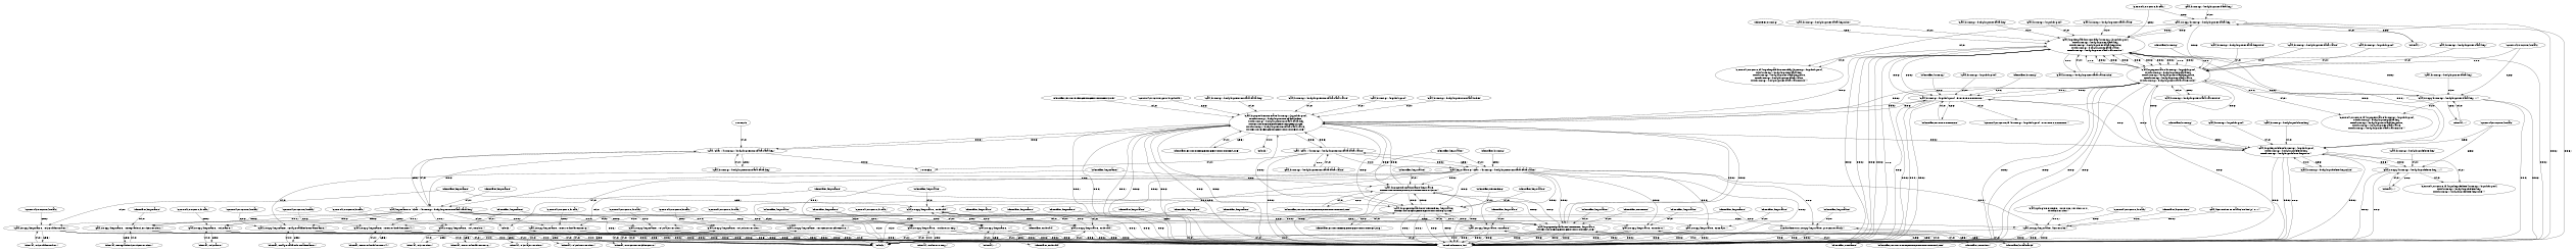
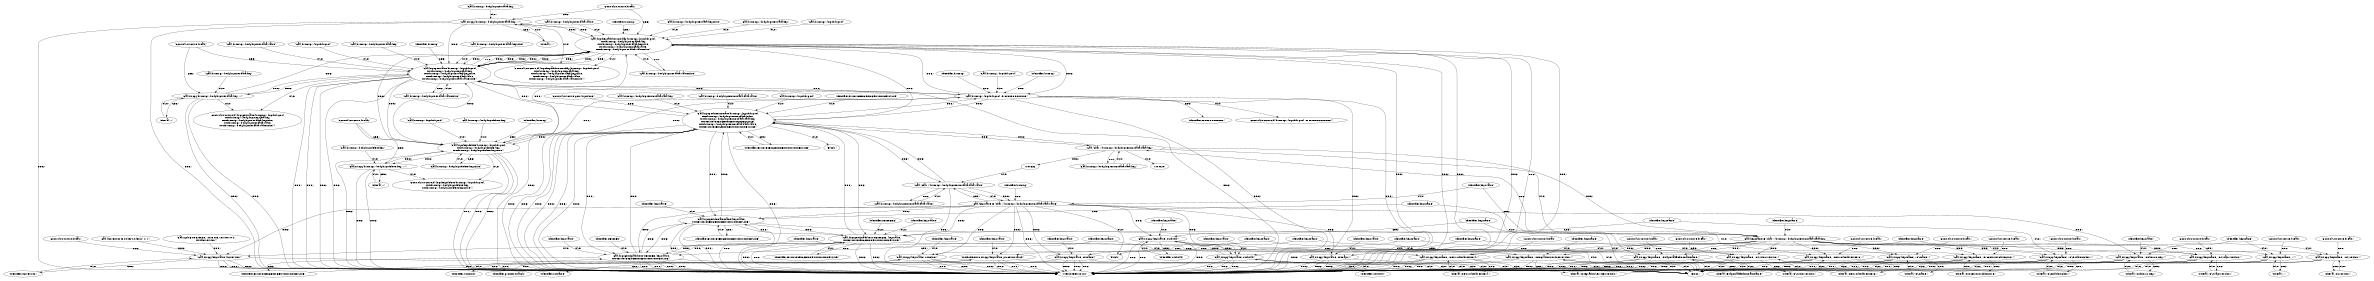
  digraph {
    n1 [label="(Call,strcpy(hv_msg->body.kvp_set.data.key, \"\"))"]
    n2 [label="(Call,kvp_key_add_or_modify(hv_msg->kvp_hdr.pool,\n\t\t\t\t\thv_msg->body.kvp_set.data.key,\n\t\t\t\t\thv_msg->body.kvp_set.data.key_size,\n\t\t\t\t\thv_msg->body.kvp_set.data.value,\n\t\t\t\t\thv_msg->body.kvp_set.data.value_size))"]
    n3 [label="(Call,kvp_get_value(hv_msg->kvp_hdr.pool,\n\t\t\t\t\thv_msg->body.kvp_set.data.key,\n\t\t\t\t\thv_msg->body.kvp_set.data.key_size,\n\t\t\t\t\thv_msg->body.kvp_set.data.value,\n\t\t\t\t\thv_msg->body.kvp_set.data.value_size))"]
    n4 [label="(MethodReturn,int)"]
    n5 [label="(Literal,\"\")"]
    n6 [label="(ControlStructure,if (kvp_key_add_or_modify(hv_msg->kvp_hdr.pool,\n\t\t\t\t\thv_msg->body.kvp_set.data.key,\n\t\t\t\t\thv_msg->body.kvp_set.data.key_size,\n\t\t\t\t\thv_msg->body.kvp_set.data.value,\n\t\t\t\t\thv_msg->body.kvp_set.data.value_size)))"]
    n7 [label="(Call,hv_msg->kvp_hdr.pool != KVP_POOL_AUTO)"]
    n8 [label="(Call,kvp_key_delete(hv_msg->kvp_hdr.pool,\n\t\t\t\t\thv_msg->body.kvp_delete.key,\n\t\t\t\t\thv_msg->body.kvp_delete.key_size))"]
    n9 [label="(Call,hv_msg->body.kvp_set.data.value_size)"]
    n10 [label="(Call,strcpy(hv_msg->body.kvp_set.data.key, \"\"))"]
    n11 [label="(ControlStructure,if (kvp_get_value(hv_msg->kvp_hdr.pool,\n\t\t\t\t\thv_msg->body.kvp_set.data.key,\n\t\t\t\t\thv_msg->body.kvp_set.data.key_size,\n\t\t\t\t\thv_msg->body.kvp_set.data.value,\n\t\t\t\t\thv_msg->body.kvp_set.data.value_size)))"]
    n12 [label="(Call,hv_msg->body.kvp_set.data.value_size)"]
    n13 [label="(Call,kvp_pool_enumerate(hv_msg->kvp_hdr.pool,\n\t\t\t\t\thv_msg->body.kvp_enum_data.index,\n\t\t\t\t\thv_msg->body.kvp_enum_data.data.key,\n\t\t\t\t\tHV_KVP_EXCHANGE_MAX_KEY_SIZE,\n\t\t\t\t\thv_msg->body.kvp_enum_data.data.value,\n\t\t\t\t\tHV_KVP_EXCHANGE_MAX_VALUE_SIZE))"]
    n14 [label="(Identifier,KVP_POOL_AUTO)"]
    n15 [label="(ControlStructure,if (hv_msg->kvp_hdr.pool != KVP_POOL_AUTO))"]
    n16 [label="(Call,strcpy(hv_msg->body.kvp_delete.key, \"\"))"]
    n17 [label="(Call,hv_msg->body.kvp_delete.key_size)"]
    n18 [label="(ControlStructure,if (kvp_key_delete(hv_msg->kvp_hdr.pool,\n\t\t\t\t\thv_msg->body.kvp_delete.key,\n\t\t\t\t\thv_msg->body.kvp_delete.key_size)))"]
    n19 [label="(Call,(char *)hv_msg->body.kvp_enum_data.data.key)"]
    n20 [label="(Call,(char *)hv_msg->body.kvp_enum_data.data.value)"]
    n21 [label="(Call,kvp_get_ip_address(AF_INET6, key_value,\n\t\t\t\t\tHV_KVP_EXCHANGE_MAX_VALUE_SIZE))"]
    n22 [label="(Call,kvp_get_ip_address(AF_INET, key_value,\n\t\t\t\t\tHV_KVP_EXCHANGE_MAX_VALUE_SIZE))"]
    n23 [label="(Call,kvp_get_domain_name(key_value,\n\t\t\t\t\tHV_KVP_EXCHANGE_MAX_VALUE_SIZE))"]
    n24 [label="(Identifier,HV_KVP_EXCHANGE_MAX_VALUE_SIZE)"]
    n25 [label="(Block,)"]
    n26 [label="(Literal,\"\")"]
    n27 [label="(Call,key_name = (char *)hv_msg->body.kvp_enum_data.data.key)"]
    n28 [label="(Call,hv_msg->body.kvp_enum_data.data.key)"]
    1000632
    n30 [label="(Call,key_value = (char *)hv_msg->body.kvp_enum_data.data.value)"]
    n31 [label="(Call,hv_msg->body.kvp_enum_data.data.value)"]
    n32 [label="(Block,)"]
    n33 [label="(Identifier,HV_KVP_EXCHANGE_MAX_VALUE_SIZE)"]
    n34 [label="(Identifier,HV_KVP_EXCHANGE_MAX_VALUE_SIZE)"]
    n35 [label="(Identifier,HV_KVP_EXCHANGE_MAX_VALUE_SIZE)"]
    n36 [label="(Block,)"]
    n37 [label="(Call,strcpy(key_name, \"FullyQualifiedDomainName\"))"]
    n38 [label="(Call,strcpy(key_name, \"IntegrationServicesVersion\"))"]
    n39 [label="(Call,strcpy(key_name, \"NetworkAddressIPv4\"))"]
    n40 [label="(Call,strcpy(key_name, \"NetworkAddressIPv6\"))"]
    n41 [label="(Call,strcpy(key_name, \"OSBuildNumber\"))"]
    n42 [label="(Call,strcpy(key_name, \"OSName\"))"]
    n43 [label="(Call,strcpy(key_name, \"OSMajorVersion\"))"]
    n44 [label="(Call,strcpy(key_name, \"OSMinorVersion\"))"]
    n45 [label="(Call,strcpy(key_name, \"OSVersion\"))"]
    n46 [label="(Call,strcpy(key_name, \"ProcessorArchitecture\"))"]
    n47 [label="(Call,strcpy(key_name, \"\"))"]
    n48 [label="(Call,strcpy(key_value, lic_version))"]
    n49 [label="(Call,strcpy(key_value, os_build))"]
    n50 [label="(Call,strcpy(key_value, os_build))"]
    n51 [label="(Call,strcpy(key_value, os_name))"]
    n52 [label="(Call,strcpy(key_value, os_major))"]
    n53 [label="(Call,strcpy(key_value, os_minor))"]
    n54 [label="(MethodReturn,strcpy(key_value, processor_arch))"]
    n55 [label="(Call,strcpy(key_value, \"Unknown Key\"))"]
    n56 [label="(Identifier,lic_version)"]
    n57 [label="(Identifier,os_build)"]
    n58 [label="(Identifier,os_build)"]
    n59 [label="(Identifier,os_name)"]
    n60 [label="(Identifier,os_minor)"]
-   n61 [label="(Identifier,break_arch)"]
+   n61 [label="(Identifier,processor_arch)"]
    n62 [label="(Literal,\"Unknown Key\")"]
    n63 [label="(Literal,\"\")"]
    n64 [label="(Literal,\"FullyQualifiedDomainName\")"]
    n65 [label="(Literal,\"IntegrationServicesVersion\")"]
    n66 [label="(Literal,\"NetworkAddressIPv4\")"]
    n67 [label="(Literal,\"NetworkAddressIPv6\")"]
    n68 [label="(Literal,\"OSBuildNumber\")"]
    n69 [label="(Literal,\"OSName\")"]
    n70 [label="(Literal,\"OSMajorVersion\")"]
    n71 [label="(Literal,\"OSMinorVersion\")"]
    n72 [label="(Literal,\"OSVersion\")"]
    n73 [label="(Literal,\"ProcessorArchitecture\")"]
    n74 [label="(Literal,\"\")"]
    n75 [label="(Call,hv_msg->body.kvp_set.data.key_size)"]
-   n76 [label="(Call,hv_msg->body.kvp_enum_data.index)"]
    n77 [label="(Identifier,key_value)"]
    n78 [label="(Identifier,HV_KVP_EXCHANGE_MAX_KEY_SIZE)"]
    n79 [label="(ControlStructure,break;)"]
    n80 [label="(Identifier,hv_msg)"]
-   n81 [label="(ControlStructure,goto kvp_build;)"]
+   n81 [label="(ControlStructure,goto kvp_done;)"]
    n82 [label="(Identifier,key_value)"]
    n83 [label="(Identifier,hv_msg)"]
    n84 [label="(Identifier,key_name)"]
    n85 [label="(Identifier,AF_INET6)"]
    n86 [label="(ControlStructure,break;)"]
    n87 [label="(Call,hv_msg->body.kvp_enum_data.data.key)"]
    n88 [label="(ControlStructure,break;)"]
    n89 [label="(Identifier,key_name)"]
    n90 [label="(Call,hv_msg->body.kvp_set.data.value)"]
    n91 [label="(Identifier,key_value)"]
    n92 [label="(Identifier,hv_msg)"]
    n93 [label="(ControlStructure,break;)"]
-   n94 [label="(Call,lic_version = malloc(strlen(p) + 1))"]
+   n94 [label="(Call,lic_version = strlen(strlen(p) + 1))"]
    n95 [label="(ControlStructure,break;)"]
    n96 [label="(Identifier,key_name)"]
    n97 [label="(Identifier,key_name)"]
    n98 [label="(ControlStructure,break;)"]
    n99 [label="(ControlStructure,break;)"]
    n100 [label="(Call,syslog(LOG_INFO, \"KVP LIC Version: %s\",\n\t\t\t\t\tlic_version))"]
    n101 [label="(Call,hv_msg->kvp_hdr.pool)"]
    n102 [label="(Identifier,key_value)"]
    n103 [label="(Identifier,hv_msg)"]
    n104 [label="(Call,hv_msg->body.kvp_set.data.key_size)"]
    n105 [label="(Identifier,key_value)"]
    n106 [label="(Identifier,key_name)"]
    n107 [label="(Identifier,key_name)"]
    n108 [label="(Identifier,key_name)"]
    n109 [label="(ControlStructure,break;)"]
    n110 [label="(Identifier,key_value)"]
    n111 [label="(Identifier,AF_INET)"]
    n112 [label="(Call,hv_msg->body.kvp_set.data.key)"]
    n113 [label="(Identifier,key_name)"]
    n114 [label="(Call,hv_msg->kvp_hdr.pool)"]
    n115 [label="(Identifier,key_value)"]
    n116 [label="(Call,hv_msg->body.kvp_enum_data.data.value)"]
    n117 [label="(ControlStructure,break;)"]
    n118 [label="(Call,hv_msg->body.kvp_set.data.key)"]
    n119 [label="(Call,hv_msg->kvp_hdr.pool)"]
    n120 [label="(Identifier,key_value)"]
    n121 [label="(Call,hv_msg->kvp_hdr.pool)"]
    n122 [label="(Identifier,key_name)"]
    n123 [label="(Call,hv_msg->kvp_hdr.pool)"]
    n124 [label="(Call,hv_msg->body.kvp_set.data.key)"]
    n125 [label="(Call,hv_msg->body.kvp_set.data.key)"]
    n126 [label="(ControlStructure,break;)"]
    n127 [label="(Identifier,hv_msg)"]
    n128 [label="(ControlStructure,break;)"]
    n129 [label="(Identifier,key_value)"]
    n130 [label="(ControlStructure,break;)"]
    n131 [label="(Identifier,hv_msg)"]
    n132 [label="(Call,hv_msg->body.kvp_delete.key)"]
    n133 [label="(Call,hv_msg->body.kvp_delete.key)"]
    n134 [label="(Identifier,key_value)"]
    n135 [label="(Call,hv_msg->body.kvp_set.data.value)"]
    n136 [label="(Identifier,key_name)"]
    n137 [label="(Identifier,key_name)"]
    n138 [label="(Identifier,key_value)"]
    n139 [label="(Identifier,key_name)"]
    n140 [label="(ControlStructure,break;)"]
    n141 [label="(ControlStructure,break;)"]
    n142 [label="(Identifier,key_value)"]
    1000619
    n1 -> n2 [label="DDG: "]
    n1 -> n3 [label="DDG: "]
    n1 -> n4 [label="DDG: "]
    n1 -> n4 [label="DDG: "]
    n1 -> n5 [label="CFG: "]
    n1 -> n6 [label="AST: "]
    n2 -> n1 [label="DDG: "]
    n2 -> n3 [label="DDG: "]
    n2 -> n3 [label="DDG: "]
    n2 -> n3 [label="DDG: "]
    n2 -> n3 [label="DDG: "]
    n2 -> n3 [label="DDG: "]
    n2 -> n4 [label="DDG: "]
    n2 -> n4 [label="DDG: "]
    n2 -> n4 [label="DDG: "]
    n2 -> n4 [label="DDG: "]
    n2 -> n4 [label="DDG: "]
    n2 -> n4 [label="DDG: "]
    n2 -> n6 [label="AST: "]
    n2 -> n7 [label="DDG: "]
    n2 -> n8 [label="DDG: "]
    n2 -> n9 [label="CFG: "]
    n3 -> n2 [label="DDG: "]
    n3 -> n2 [label="DDG: "]
    n3 -> n2 [label="DDG: "]
    n3 -> n2 [label="DDG: "]
    n3 -> n2 [label="DDG: "]
    n3 -> n4 [label="DDG: "]
    n3 -> n4 [label="DDG: "]
    n3 -> n4 [label="DDG: "]
    n3 -> n4 [label="DDG: "]
    n3 -> n4 [label="DDG: "]
    n3 -> n4 [label="DDG: "]
    n3 -> n7 [label="DDG: "]
    n3 -> n8 [label="DDG: "]
    n3 -> n10 [label="DDG: "]
    n3 -> n11 [label="AST: "]
    n3 -> n12 [label="CFG: "]
    n5 -> n1 [label="AST: "]
    n7 -> n2 [label="DDG: "]
    n7 -> n3 [label="DDG: "]
    n7 -> n4 [label="DDG: "]
    n7 -> n4 [label="DDG: "]
    n7 -> n4 [label="DDG: "]
    n7 -> n8 [label="DDG: "]
    n7 -> n13 [label="DDG: "]
    n7 -> n14 [label="CFG: "]
    n7 -> n15 [label="AST: "]
    n8 -> n2 [label="DDG: "]
    n8 -> n3 [label="DDG: "]
    n8 -> n4 [label="DDG: "]
    n8 -> n4 [label="DDG: "]
    n8 -> n4 [label="DDG: "]
    n8 -> n4 [label="DDG: "]
    n8 -> n7 [label="DDG: "]
    n8 -> n16 [label="DDG: "]
    n8 -> n17 [label="CFG: "]
    n8 -> n18 [label="AST: "]
    n9 -> n2 [label="AST: "]
    n10 -> n2 [label="DDG: "]
    n10 -> n3 [label="DDG: "]
    n10 -> n4 [label="DDG: "]
    n10 -> n4 [label="DDG: "]
    n10 -> n11 [label="AST: "]
    n10 -> n63 [label="CFG: "]
    n12 -> n3 [label="AST: "]
    n13 -> n2 [label="DDG: "]
    n13 -> n3 [label="DDG: "]
    n13 -> n4 [label="DDG: "]
    n13 -> n4 [label="DDG: "]
    n13 -> n4 [label="DDG: "]
    n13 -> n4 [label="DDG: "]
    n13 -> n4 [label="DDG: "]
    n13 -> n4 [label="DDG: "]
    n13 -> n4 [label="DDG: "]
    n13 -> n7 [label="DDG: "]
    n13 -> n8 [label="DDG: "]
    n13 -> n19 [label="DDG: "]
    n13 -> n20 [label="DDG: "]
    n13 -> n21 [label="DDG: "]
    n13 -> n22 [label="DDG: "]
    n13 -> n23 [label="DDG: "]
    n13 -> n24 [label="CFG: "]
    n13 -> n25 [label="AST: "]
-   n14 -> n7 [label="AST: "]
    n16 -> n4 [label="DDG: "]
    n16 -> n4 [label="DDG: "]
    n16 -> n8 [label="DDG: "]
    n16 -> n18 [label="AST: "]
    n16 -> n26 [label="CFG: "]
    n17 -> n8 [label="AST: "]
    n19 -> n13 [label="DDG: "]
    n19 -> n27 [label="AST: "]
    n19 -> n27 [label="DDG: "]
    n19 -> n28 [label="CFG: "]
    n19 -> 1000632 [label="DDG: "]
    n20 -> n4 [label="DDG: "]
    n20 -> n13 [label="DDG: "]
    n20 -> n30 [label="AST: "]
    n20 -> n30 [label="DDG: "]
    n20 -> n31 [label="CFG: "]
    n21 -> n4 [label="DDG: "]
    n21 -> n4 [label="DDG: "]
    n21 -> n4 [label="DDG: "]
    n21 -> n4 [label="DDG: "]
    n21 -> n13 [label="DDG: "]
    n21 -> n22 [label="DDG: "]
    n21 -> n23 [label="DDG: "]
    n21 -> n32 [label="AST: "]
    n21 -> n33 [label="CFG: "]
    n22 -> n4 [label="DDG: "]
    n22 -> n4 [label="DDG: "]
    n22 -> n4 [label="DDG: "]
    n22 -> n4 [label="DDG: "]
    n22 -> n13 [label="DDG: "]
    n22 -> n21 [label="DDG: "]
    n22 -> n23 [label="DDG: "]
    n22 -> n32 [label="AST: "]
    n22 -> n34 [label="CFG: "]
    n23 -> n4 [label="DDG: "]
    n23 -> n4 [label="DDG: "]
    n23 -> n4 [label="DDG: "]
    n23 -> n13 [label="DDG: "]
    n23 -> n21 [label="DDG: "]
    n23 -> n22 [label="DDG: "]
    n23 -> n32 [label="AST: "]
    n23 -> n35 [label="CFG: "]
    n24 -> n13 [label="AST: "]
    n26 -> n16 [label="AST: "]
    n27 -> n4 [label="DDG: "]
    n27 -> n19 [label="CFG: "]
    n27 -> n36 [label="AST: "]
    n27 -> n37 [label="DDG: "]
    n27 -> n38 [label="DDG: "]
    n27 -> n39 [label="DDG: "]
    n27 -> n40 [label="DDG: "]
    n27 -> n41 [label="DDG: "]
    n27 -> n42 [label="DDG: "]
    n27 -> n43 [label="DDG: "]
    n27 -> n44 [label="DDG: "]
    n27 -> n45 [label="DDG: "]
    n27 -> n46 [label="DDG: "]
    n27 -> n47 [label="DDG: "]
    n28 -> n19 [label="AST: "]
-   n20 -> 1000632 [label="AST: "]
+   1000632 -> n20 [label="AST: "]
    n30 -> n4 [label="DDG: "]
    n30 -> n20 [label="CFG: "]
    n30 -> n21 [label="DDG: "]
    n30 -> n22 [label="DDG: "]
    n30 -> n23 [label="DDG: "]
    n30 -> n36 [label="AST: "]
    n30 -> n48 [label="DDG: "]
    n30 -> n49 [label="DDG: "]
    n30 -> n50 [label="DDG: "]
    n30 -> n51 [label="DDG: "]
    n30 -> n52 [label="DDG: "]
    n30 -> n53 [label="DDG: "]
    n30 -> n54 [label="DDG: "]
    n30 -> n55 [label="DDG: "]
    n31 -> n20 [label="AST: "]
    n33 -> n21 [label="AST: "]
    n34 -> n22 [label="AST: "]
    n35 -> n23 [label="AST: "]
    n37 -> n4 [label="DDG: "]
    n37 -> n4 [label="DDG: "]
    n37 -> n32 [label="AST: "]
    n37 -> n64 [label="CFG: "]
    n38 -> n4 [label="DDG: "]
    n38 -> n4 [label="DDG: "]
    n38 -> n32 [label="AST: "]
    n38 -> n65 [label="CFG: "]
    n39 -> n4 [label="DDG: "]
    n39 -> n4 [label="DDG: "]
    n39 -> n32 [label="AST: "]
    n39 -> n66 [label="CFG: "]
    n40 -> n4 [label="DDG: "]
    n40 -> n4 [label="DDG: "]
    n40 -> n32 [label="AST: "]
    n40 -> n67 [label="CFG: "]
    n41 -> n4 [label="DDG: "]
    n41 -> n4 [label="DDG: "]
    n41 -> n32 [label="AST: "]
    n41 -> n68 [label="CFG: "]
    n42 -> n4 [label="DDG: "]
    n42 -> n4 [label="DDG: "]
    n42 -> n32 [label="AST: "]
    n42 -> n69 [label="CFG: "]
    n43 -> n4 [label="DDG: "]
    n43 -> n4 [label="DDG: "]
    n43 -> n32 [label="AST: "]
    n43 -> n70 [label="CFG: "]
    n44 -> n4 [label="DDG: "]
    n44 -> n4 [label="DDG: "]
    n44 -> n32 [label="AST: "]
    n44 -> n71 [label="CFG: "]
    n45 -> n4 [label="DDG: "]
    n45 -> n4 [label="DDG: "]
    n45 -> n32 [label="AST: "]
    n45 -> n72 [label="CFG: "]
    n46 -> n4 [label="DDG: "]
    n46 -> n4 [label="DDG: "]
    n46 -> n32 [label="AST: "]
    n46 -> n73 [label="CFG: "]
    n47 -> n4 [label="DDG: "]
    n47 -> n4 [label="DDG: "]
    n47 -> n32 [label="AST: "]
    n47 -> n74 [label="CFG: "]
    n48 -> n4 [label="DDG: "]
    n48 -> n4 [label="DDG: "]
    n48 -> n4 [label="DDG: "]
    n48 -> n32 [label="AST: "]
+   n48 -> n56 [label="CFG: "]
    n49 -> n4 [label="DDG: "]
    n49 -> n4 [label="DDG: "]
    n49 -> n4 [label="DDG: "]
    n49 -> n32 [label="AST: "]
    n49 -> n50 [label="DDG: "]
    n49 -> n57 [label="CFG: "]
    n50 -> n4 [label="DDG: "]
    n50 -> n4 [label="DDG: "]
    n50 -> n4 [label="DDG: "]
    n50 -> n32 [label="AST: "]
    n50 -> n49 [label="DDG: "]
    n50 -> n58 [label="CFG: "]
    n51 -> n4 [label="DDG: "]
    n51 -> n4 [label="DDG: "]
    n51 -> n4 [label="DDG: "]
    n51 -> n32 [label="AST: "]
    n51 -> n59 [label="CFG: "]
    n52 -> n4 [label="DDG: "]
    n52 -> n4 [label="DDG: "]
    n52 -> n4 [label="DDG: "]
    n52 -> n32 [label="AST: "]
    n53 -> n4 [label="DDG: "]
    n53 -> n4 [label="DDG: "]
    n53 -> n4 [label="DDG: "]
    n53 -> n32 [label="AST: "]
    n53 -> n60 [label="CFG: "]
    n54 -> n4 [label="DDG: "]
    n54 -> n4 [label="DDG: "]
    n54 -> n4 [label="DDG: "]
    n54 -> n32 [label="AST: "]
    n54 -> n61 [label="CFG: "]
    n55 -> n4 [label="DDG: "]
    n55 -> n4 [label="DDG: "]
    n55 -> n32 [label="AST: "]
    n55 -> n62 [label="CFG: "]
    n56 -> n48 [label="AST: "]
    n57 -> n49 [label="AST: "]
    n58 -> n50 [label="AST: "]
-   n59 -> n51 [label="AST: "]
    n60 -> n53 [label="AST: "]
    n61 -> n54 [label="AST: "]
    n62 -> n55 [label="AST: "]
    n63 -> n10 [label="AST: "]
    n64 -> n37 [label="AST: "]
    n65 -> n38 [label="AST: "]
    n66 -> n39 [label="AST: "]
    n67 -> n40 [label="AST: "]
    n68 -> n41 [label="AST: "]
    n69 -> n42 [label="AST: "]
    n70 -> n43 [label="AST: "]
    n71 -> n44 [label="AST: "]
    n72 -> n45 [label="AST: "]
    n73 -> n46 [label="AST: "]
    n74 -> n47 [label="AST: "]
    n75 -> n3 [label="AST: "]
-   n76 -> n13 [label="AST: "]
    n77 -> n22 [label="AST: "]
    n78 -> n13 [label="AST: "]
    n79 -> n1 [label="CFG: "]
    n79 -> n2 [label="CFG: "]
    n80 -> n30 [label="CFG: "]
    n81 -> n13 [label="CFG: "]
    n82 -> n27 [label="CFG: "]
    n82 -> n30 [label="AST: "]
    n83 -> n7 [label="CFG: "]
    n84 -> n47 [label="AST: "]
    n84 -> n55 [label="CFG: "]
    n85 -> n21 [label="AST: "]
    n86 -> n3 [label="CFG: "]
    n86 -> n10 [label="CFG: "]
    n87 -> n13 [label="AST: "]
    n88 -> n42 [label="CFG: "]
    n89 -> n23 [label="CFG: "]
    n89 -> n37 [label="AST: "]
    n90 -> n3 [label="AST: "]
    n91 -> n38 [label="CFG: "]
    n91 -> n48 [label="AST: "]
    n92 -> n2 [label="CFG: "]
    n93 -> n46 [label="CFG: "]
    n94 -> n48 [label="DDG: "]
    n95 -> n39 [label="CFG: "]
    n96 -> n41 [label="AST: "]
    n96 -> n49 [label="CFG: "]
    n97 -> n38 [label="AST: "]
    n98 -> n37 [label="CFG: "]
    n99 -> n8 [label="CFG: "]
    n99 -> n16 [label="CFG: "]
    n100 -> n48 [label="DDG: "]
    n101 -> n7 [label="AST: "]
    n102 -> n52 [label="AST: "]
    n103 -> n8 [label="CFG: "]
    n104 -> n2 [label="AST: "]
    n105 -> n54 [label="AST: "]
    n106 -> n22 [label="CFG: "]
    n106 -> n39 [label="AST: "]
    n107 -> n44 [label="AST: "]
    n107 -> n53 [label="CFG: "]
    n108 -> n21 [label="CFG: "]
    n108 -> n40 [label="AST: "]
    n109 -> n40 [label="CFG: "]
    n110 -> n49 [label="AST: "]
    n111 -> n22 [label="AST: "]
    n112 -> n10 [label="AST: "]
    n113 -> n42 [label="AST: "]
    n113 -> n51 [label="CFG: "]
    n114 -> n8 [label="AST: "]
    n115 -> n50 [label="AST: "]
    n116 -> n13 [label="AST: "]
    n117 -> n41 [label="CFG: "]
    n118 -> n2 [label="AST: "]
    n119 -> n13 [label="AST: "]
    n120 -> n55 [label="AST: "]
    n121 -> n2 [label="AST: "]
    n122 -> n27 [label="AST: "]
    n123 -> n3 [label="AST: "]
    n124 -> n1 [label="AST: "]
    n125 -> n3 [label="AST: "]
    n126 -> n47 [label="CFG: "]
    n127 -> n7 [label="CFG: "]
    n128 -> n43 [label="CFG: "]
    n129 -> n53 [label="AST: "]
    n130 -> n45 [label="CFG: "]
    n131 -> n3 [label="CFG: "]
    n132 -> n8 [label="AST: "]
    n133 -> n16 [label="AST: "]
    n134 -> n51 [label="AST: "]
    n135 -> n2 [label="AST: "]
    n136 -> n43 [label="AST: "]
    n136 -> n52 [label="CFG: "]
    n137 -> n46 [label="AST: "]
    n137 -> n54 [label="CFG: "]
    n138 -> n23 [label="AST: "]
    n139 -> n45 [label="AST: "]
    n139 -> n50 [label="CFG: "]
    n140 -> n48 [label="CFG: "]
    n141 -> n44 [label="CFG: "]
    n142 -> n21 [label="AST: "]
-   1000619 -> n19 [label="AST: "]
+   n19 -> 1000619 [label="AST: "]
  }
